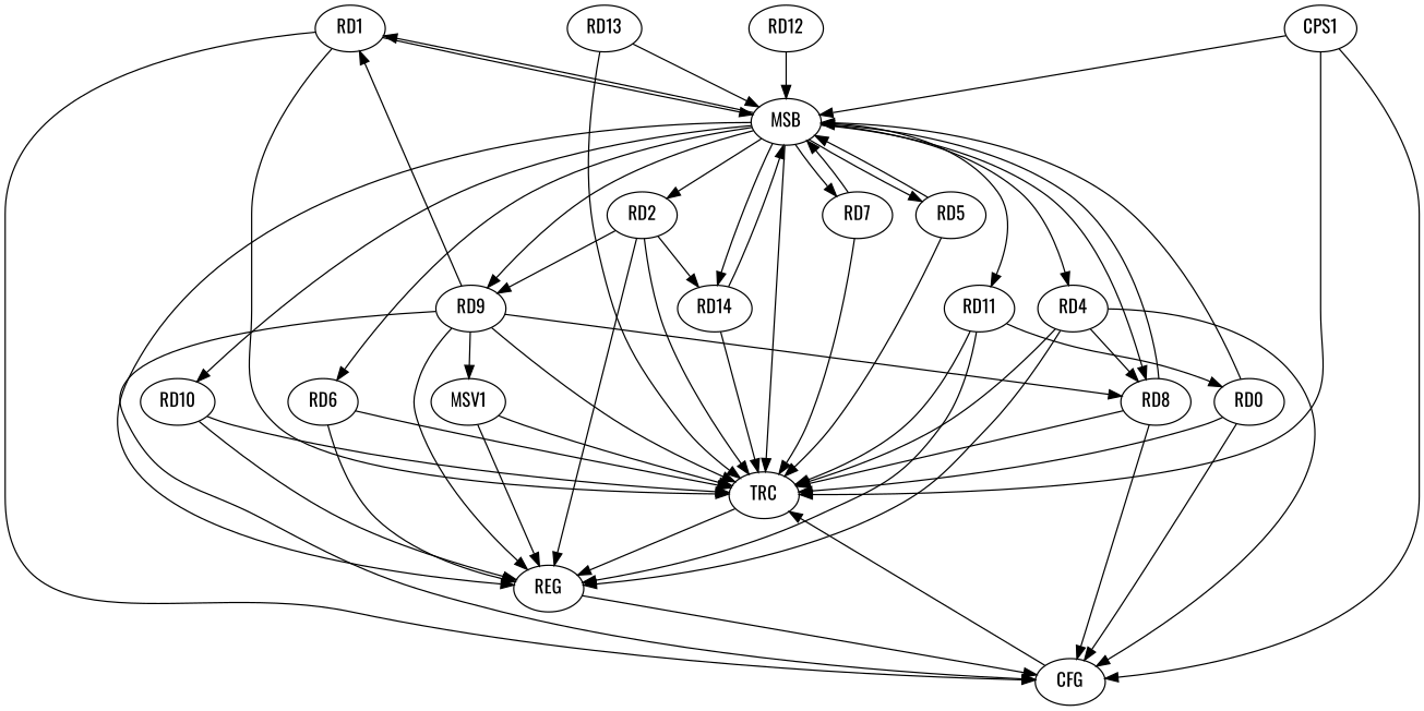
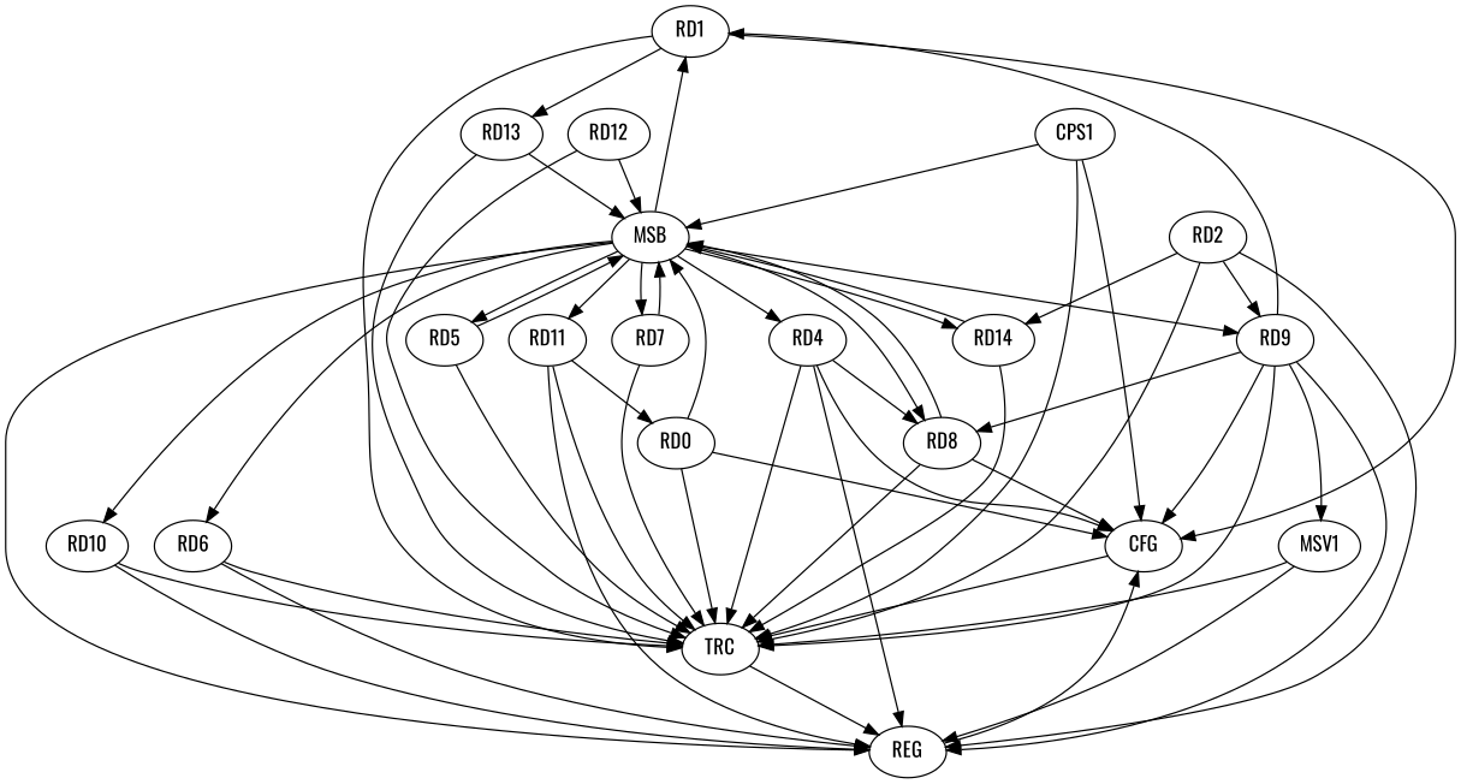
  strict digraph {
    fontname=Oswald
    node [fontname=Oswald]
    edge [fontname=Oswald]
    n1 [label=RD1]
    n2 [label=MSB]
    n3 [label=CFG]
    n4 [label=TRC]
    n5 [label=RD2]
    n6 [label=RD9]
    n7 [label=RD14]
    n8 [label=REG]
    n9 [label=RD4]
    n10 [label=RD8]
    n11 [label=RD5]
    n12 [label=RD6]
    n13 [label=RD7]
    n14 [label=RD10]
    n15 [label=RD11]
    n16 [label=MSV1]
    n17 [label=RD0]
    n18 [label=RD12]
    n19 [label=RD13]
    n20 [label=CPS1]
-   n1 -> n2
+   n1 -> n19
    n1 -> n3
    n1 -> n4
    n2 -> n1
-   n2 -> n5
    n2 -> n6
    n2 -> n7
    n2 -> n8
    n2 -> n9
    n2 -> n10
    n2 -> n11
    n2 -> n12
    n2 -> n13
    n2 -> n14
    n2 -> n15
    n3 -> n4
    n4 -> n8
    n5 -> n4
    n5 -> n6
    n5 -> n7
    n5 -> n8
    n6 -> n1
    n6 -> n3
    n6 -> n4
    n6 -> n8
    n6 -> n10
    n6 -> n16
    n7 -> n2
    n7 -> n4
    n8 -> n3
    n9 -> n3
    n9 -> n4
    n9 -> n8
    n9 -> n10
    n10 -> n2
    n10 -> n3
    n10 -> n4
    n11 -> n2
    n11 -> n4
    n12 -> n4
    n12 -> n8
    n13 -> n2
    n13 -> n4
    n14 -> n4
    n14 -> n8
    n15 -> n4
    n15 -> n8
    n15 -> n17
    n16 -> n4
    n16 -> n8
    n17 -> n2
    n17 -> n3
    n17 -> n4
    n18 -> n2
-   n2 -> n4
+   n18 -> n4
    n19 -> n2
    n19 -> n4
    n20 -> n2
    n20 -> n3
    n20 -> n4
  }
